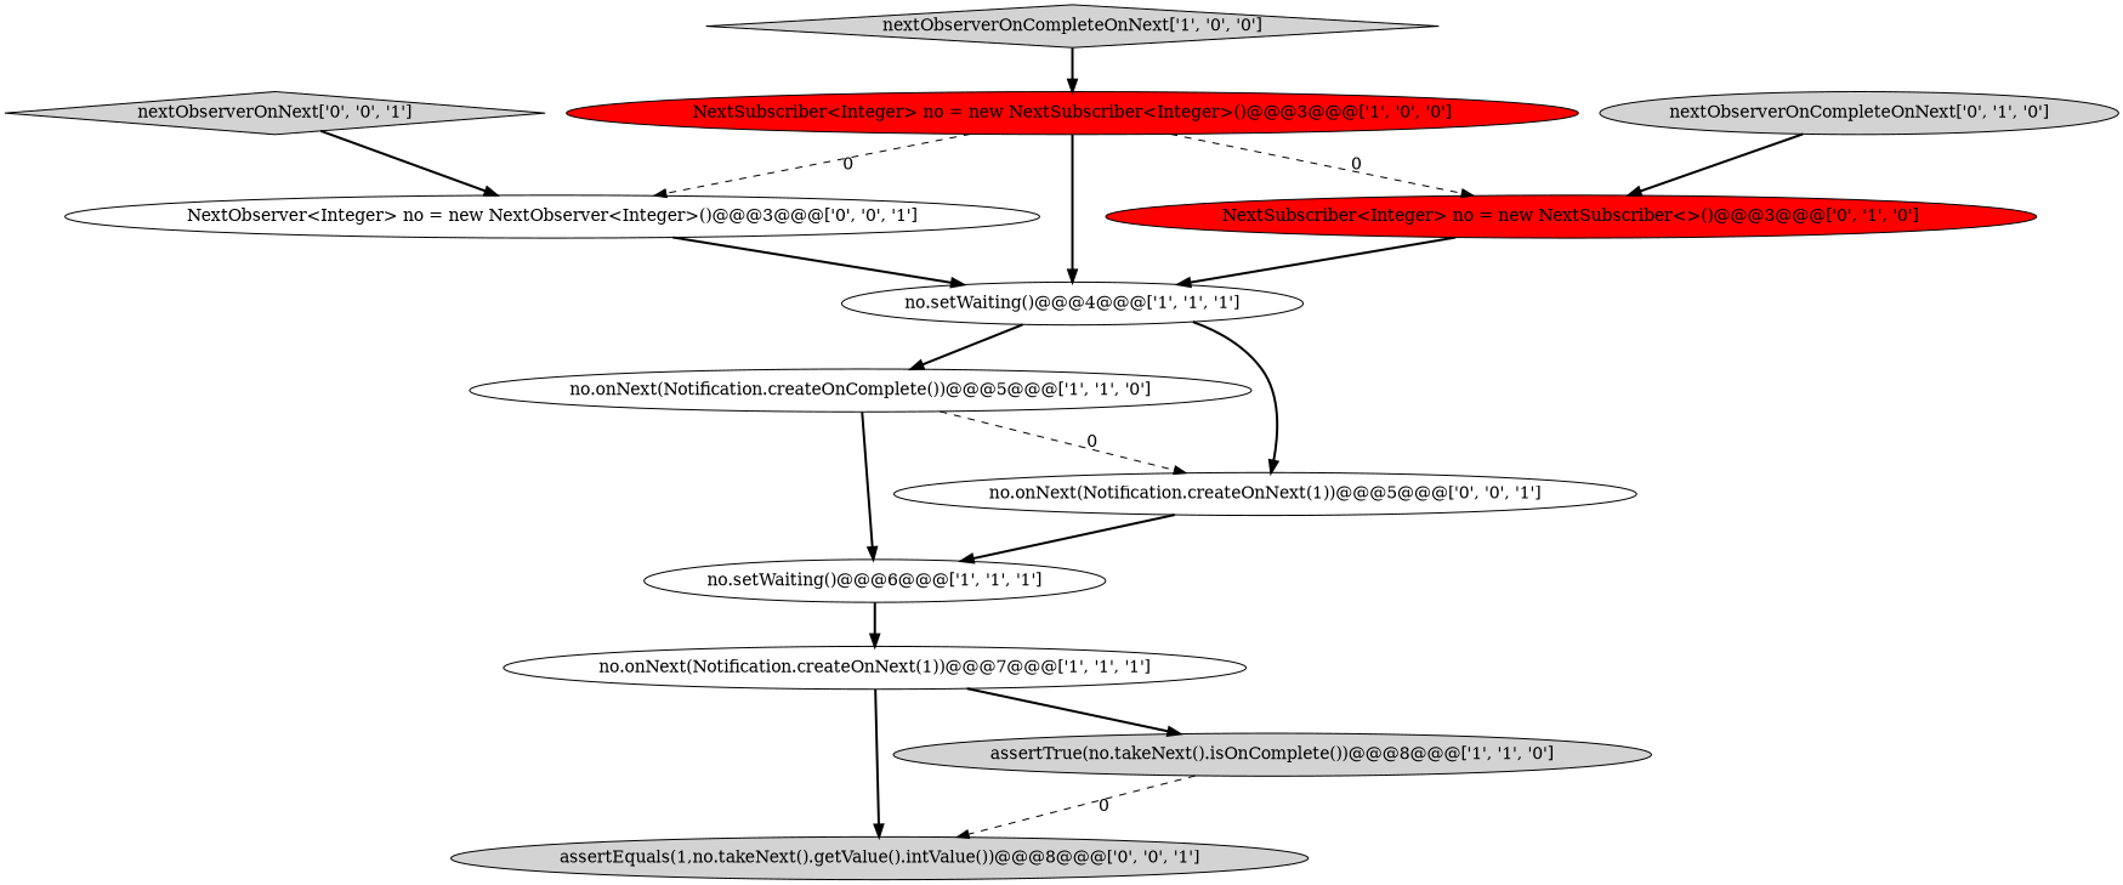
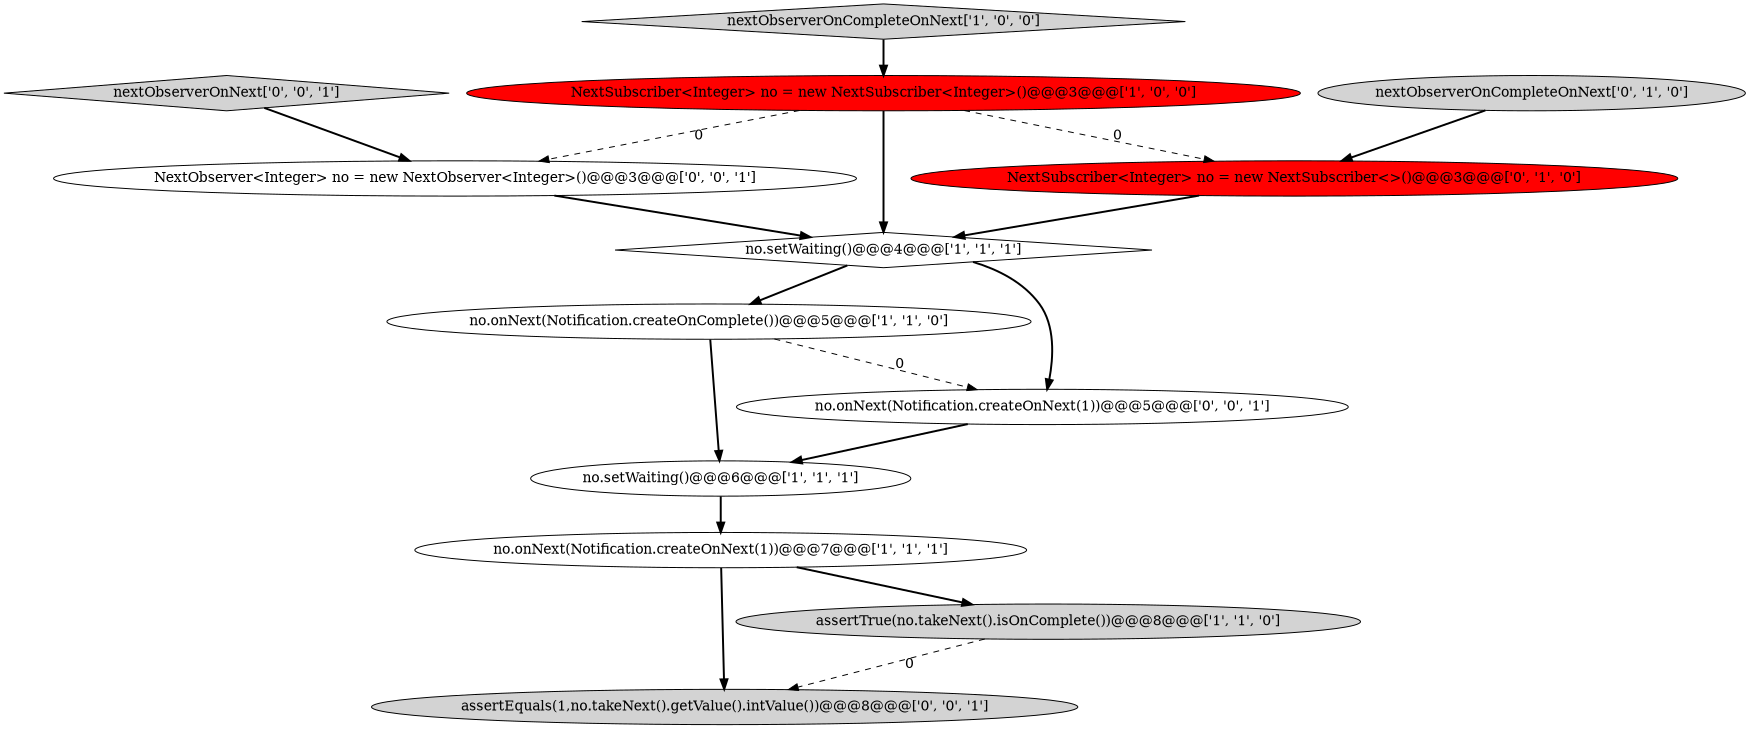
  digraph {
    node [fillcolor=white shape=ellipse style=filled]
    edge [style=bold]
    n1 [fillcolor=lightgray label="nextObserverOnNext['0', '0', '1']" shape=diamond]
    n2 [label="NextObserver<Integer> no = new NextObserver<Integer>()@@@3@@@['0', '0', '1']"]
-   n3 [label="no.setWaiting()@@@4@@@['1', '1', '1']"]
+   n3 [label="no.setWaiting()@@@4@@@['1', '1', '1']" shape=diamond]
    n4 [label="no.onNext(Notification.createOnComplete())@@@5@@@['1', '1', '0']"]
    n5 [label="no.setWaiting()@@@6@@@['1', '1', '1']"]
    n6 [label="no.onNext(Notification.createOnNext(1))@@@5@@@['0', '0', '1']"]
    n7 [label="no.onNext(Notification.createOnNext(1))@@@7@@@['1', '1', '1']"]
    n8 [fillcolor=lightgray label="nextObserverOnCompleteOnNext['1', '0', '0']" shape=diamond]
    n9 [fillcolor=red label="NextSubscriber<Integer> no = new NextSubscriber<Integer>()@@@3@@@['1', '0', '0']"]
    n10 [fillcolor=red label="NextSubscriber<Integer> no = new NextSubscriber<>()@@@3@@@['0', '1', '0']"]
    n11 [fillcolor=lightgray label="assertEquals(1,no.takeNext().getValue().intValue())@@@8@@@['0', '0', '1']"]
    n12 [fillcolor=lightgray label="assertTrue(no.takeNext().isOnComplete())@@@8@@@['1', '1', '0']"]
    n13 [fillcolor=lightgray label="nextObserverOnCompleteOnNext['0', '1', '0']"]
    n1 -> n2
    n2 -> n3
    n3 -> n4
    n3 -> n6
    n4 -> n5
    n4 -> n6 [label=0 style=dashed]
    n5 -> n7
    n6 -> n5
    n7 -> n11
    n7 -> n12
    n8 -> n9
    n9 -> n2 [label=0 style=dashed]
    n9 -> n3
    n9 -> n10 [label=0 style=dashed]
    n10 -> n3
    n12 -> n11 [label=0 style=dashed]
    n13 -> n10
  }
